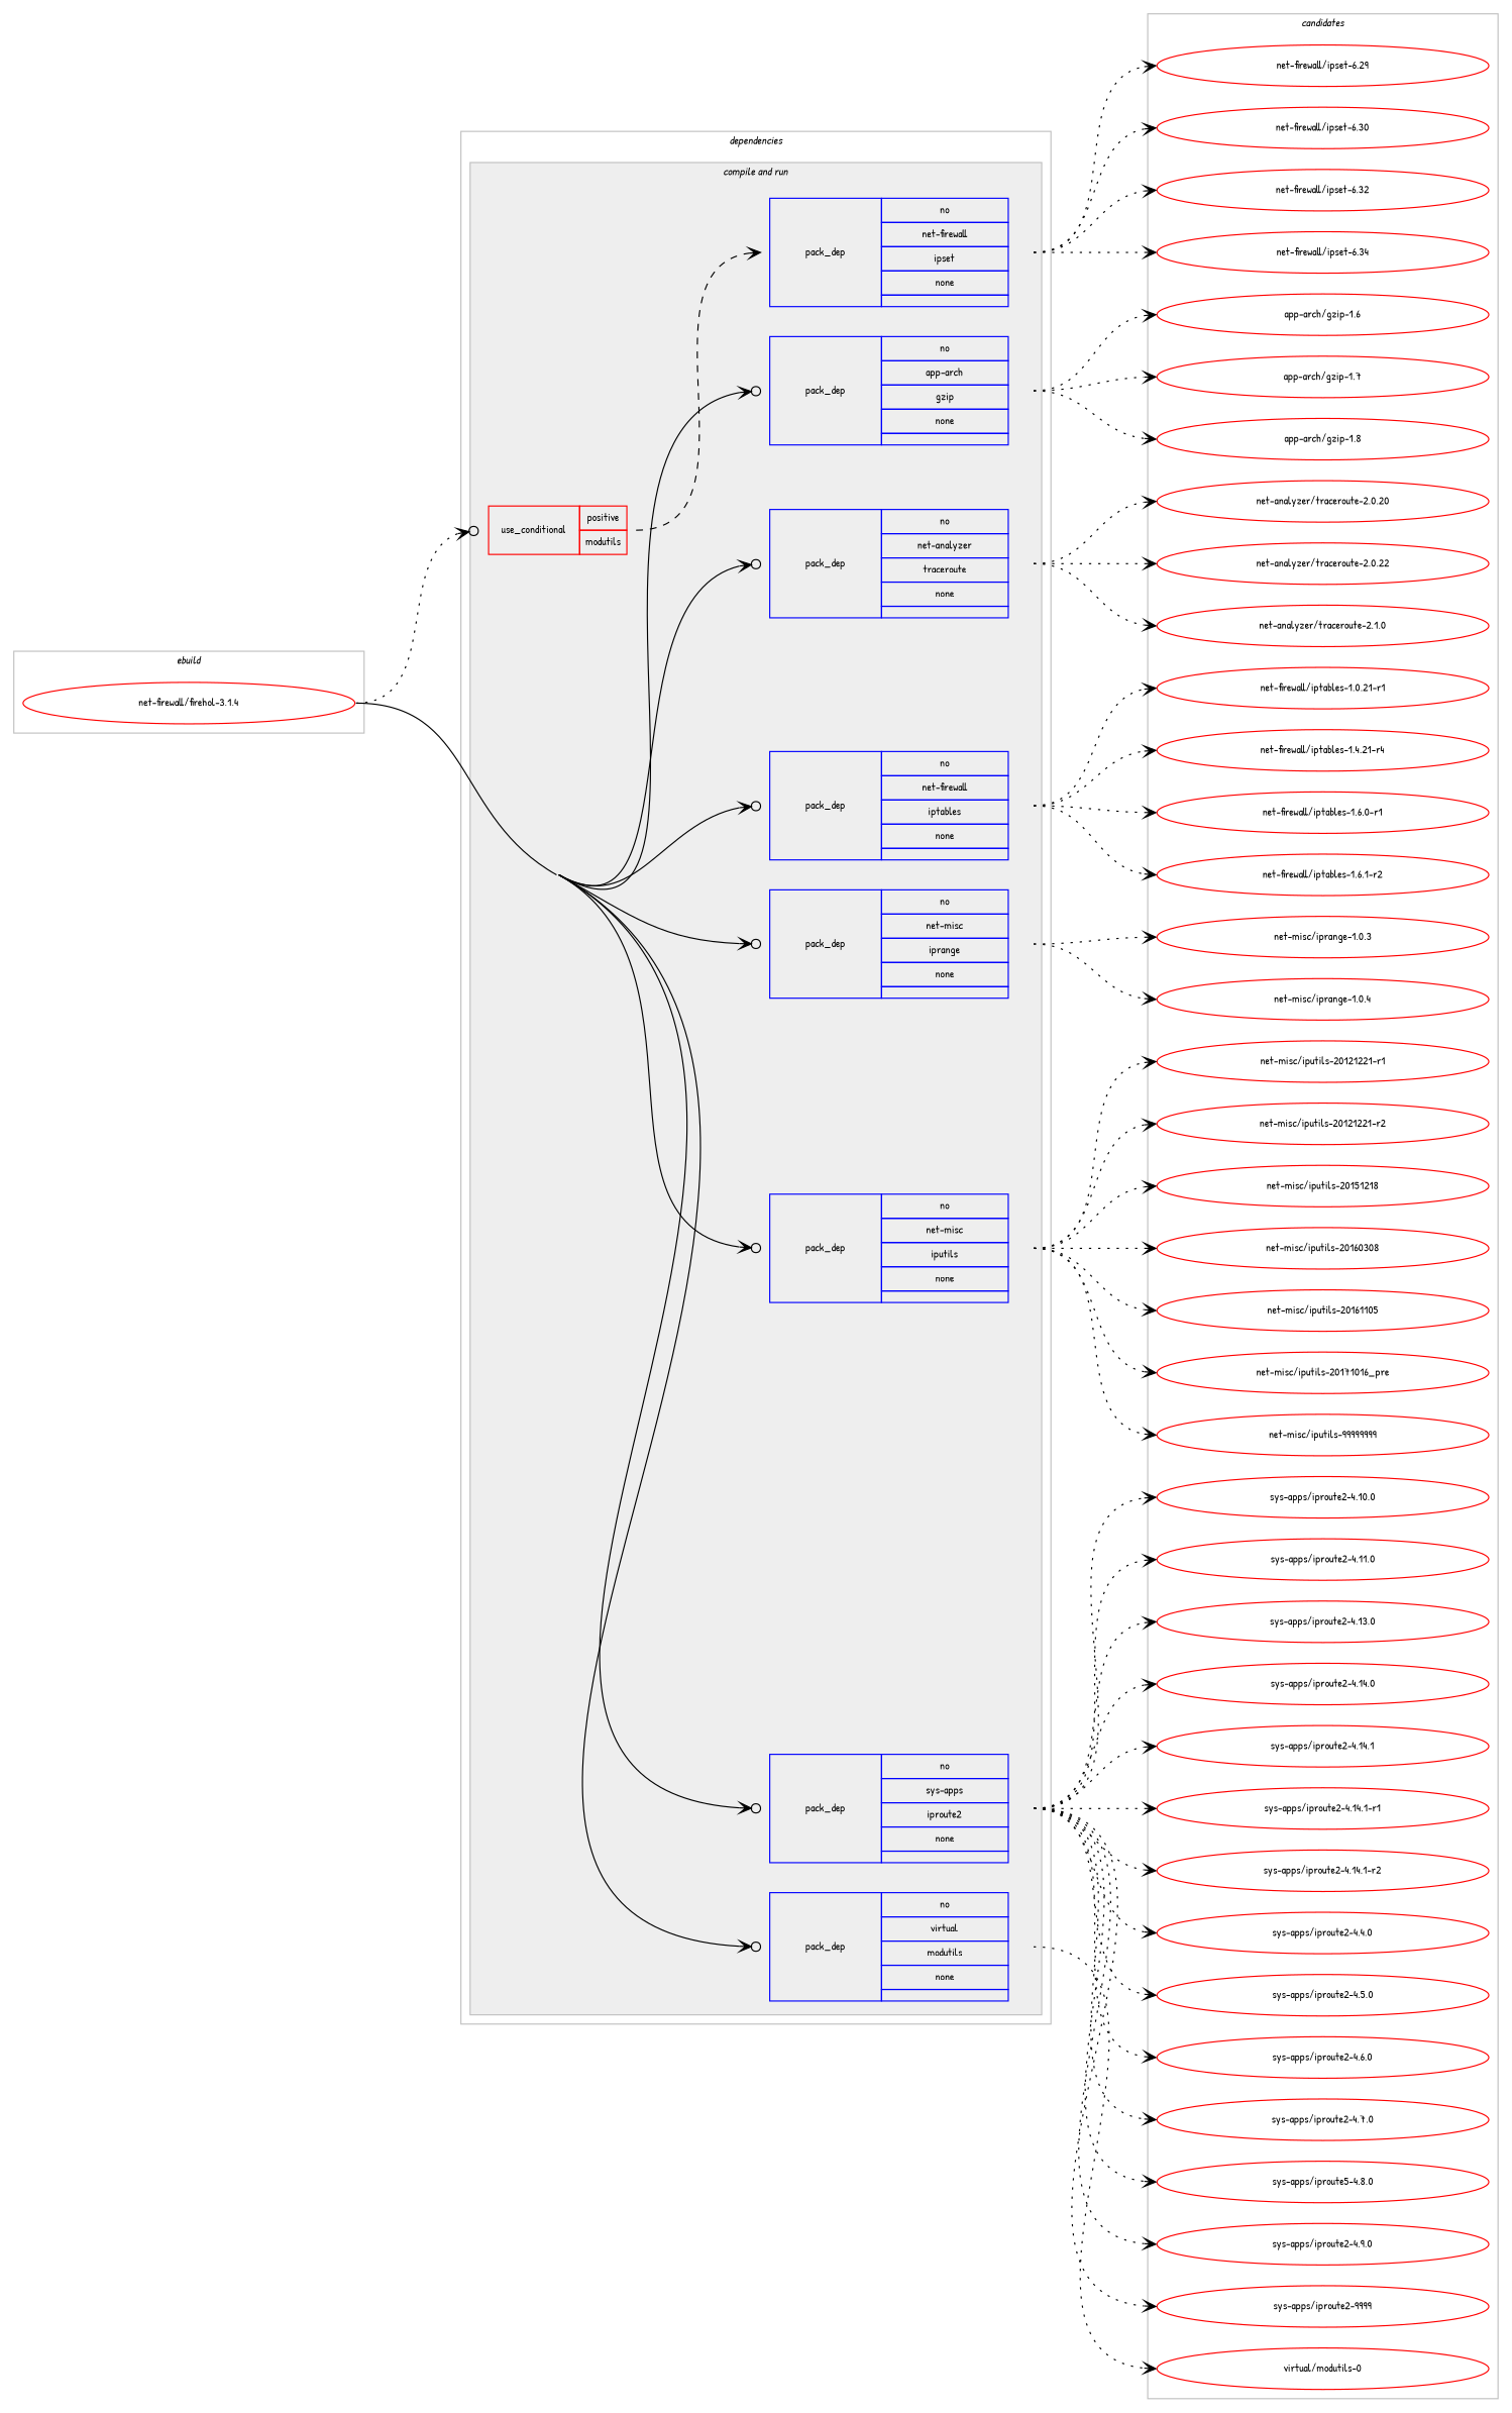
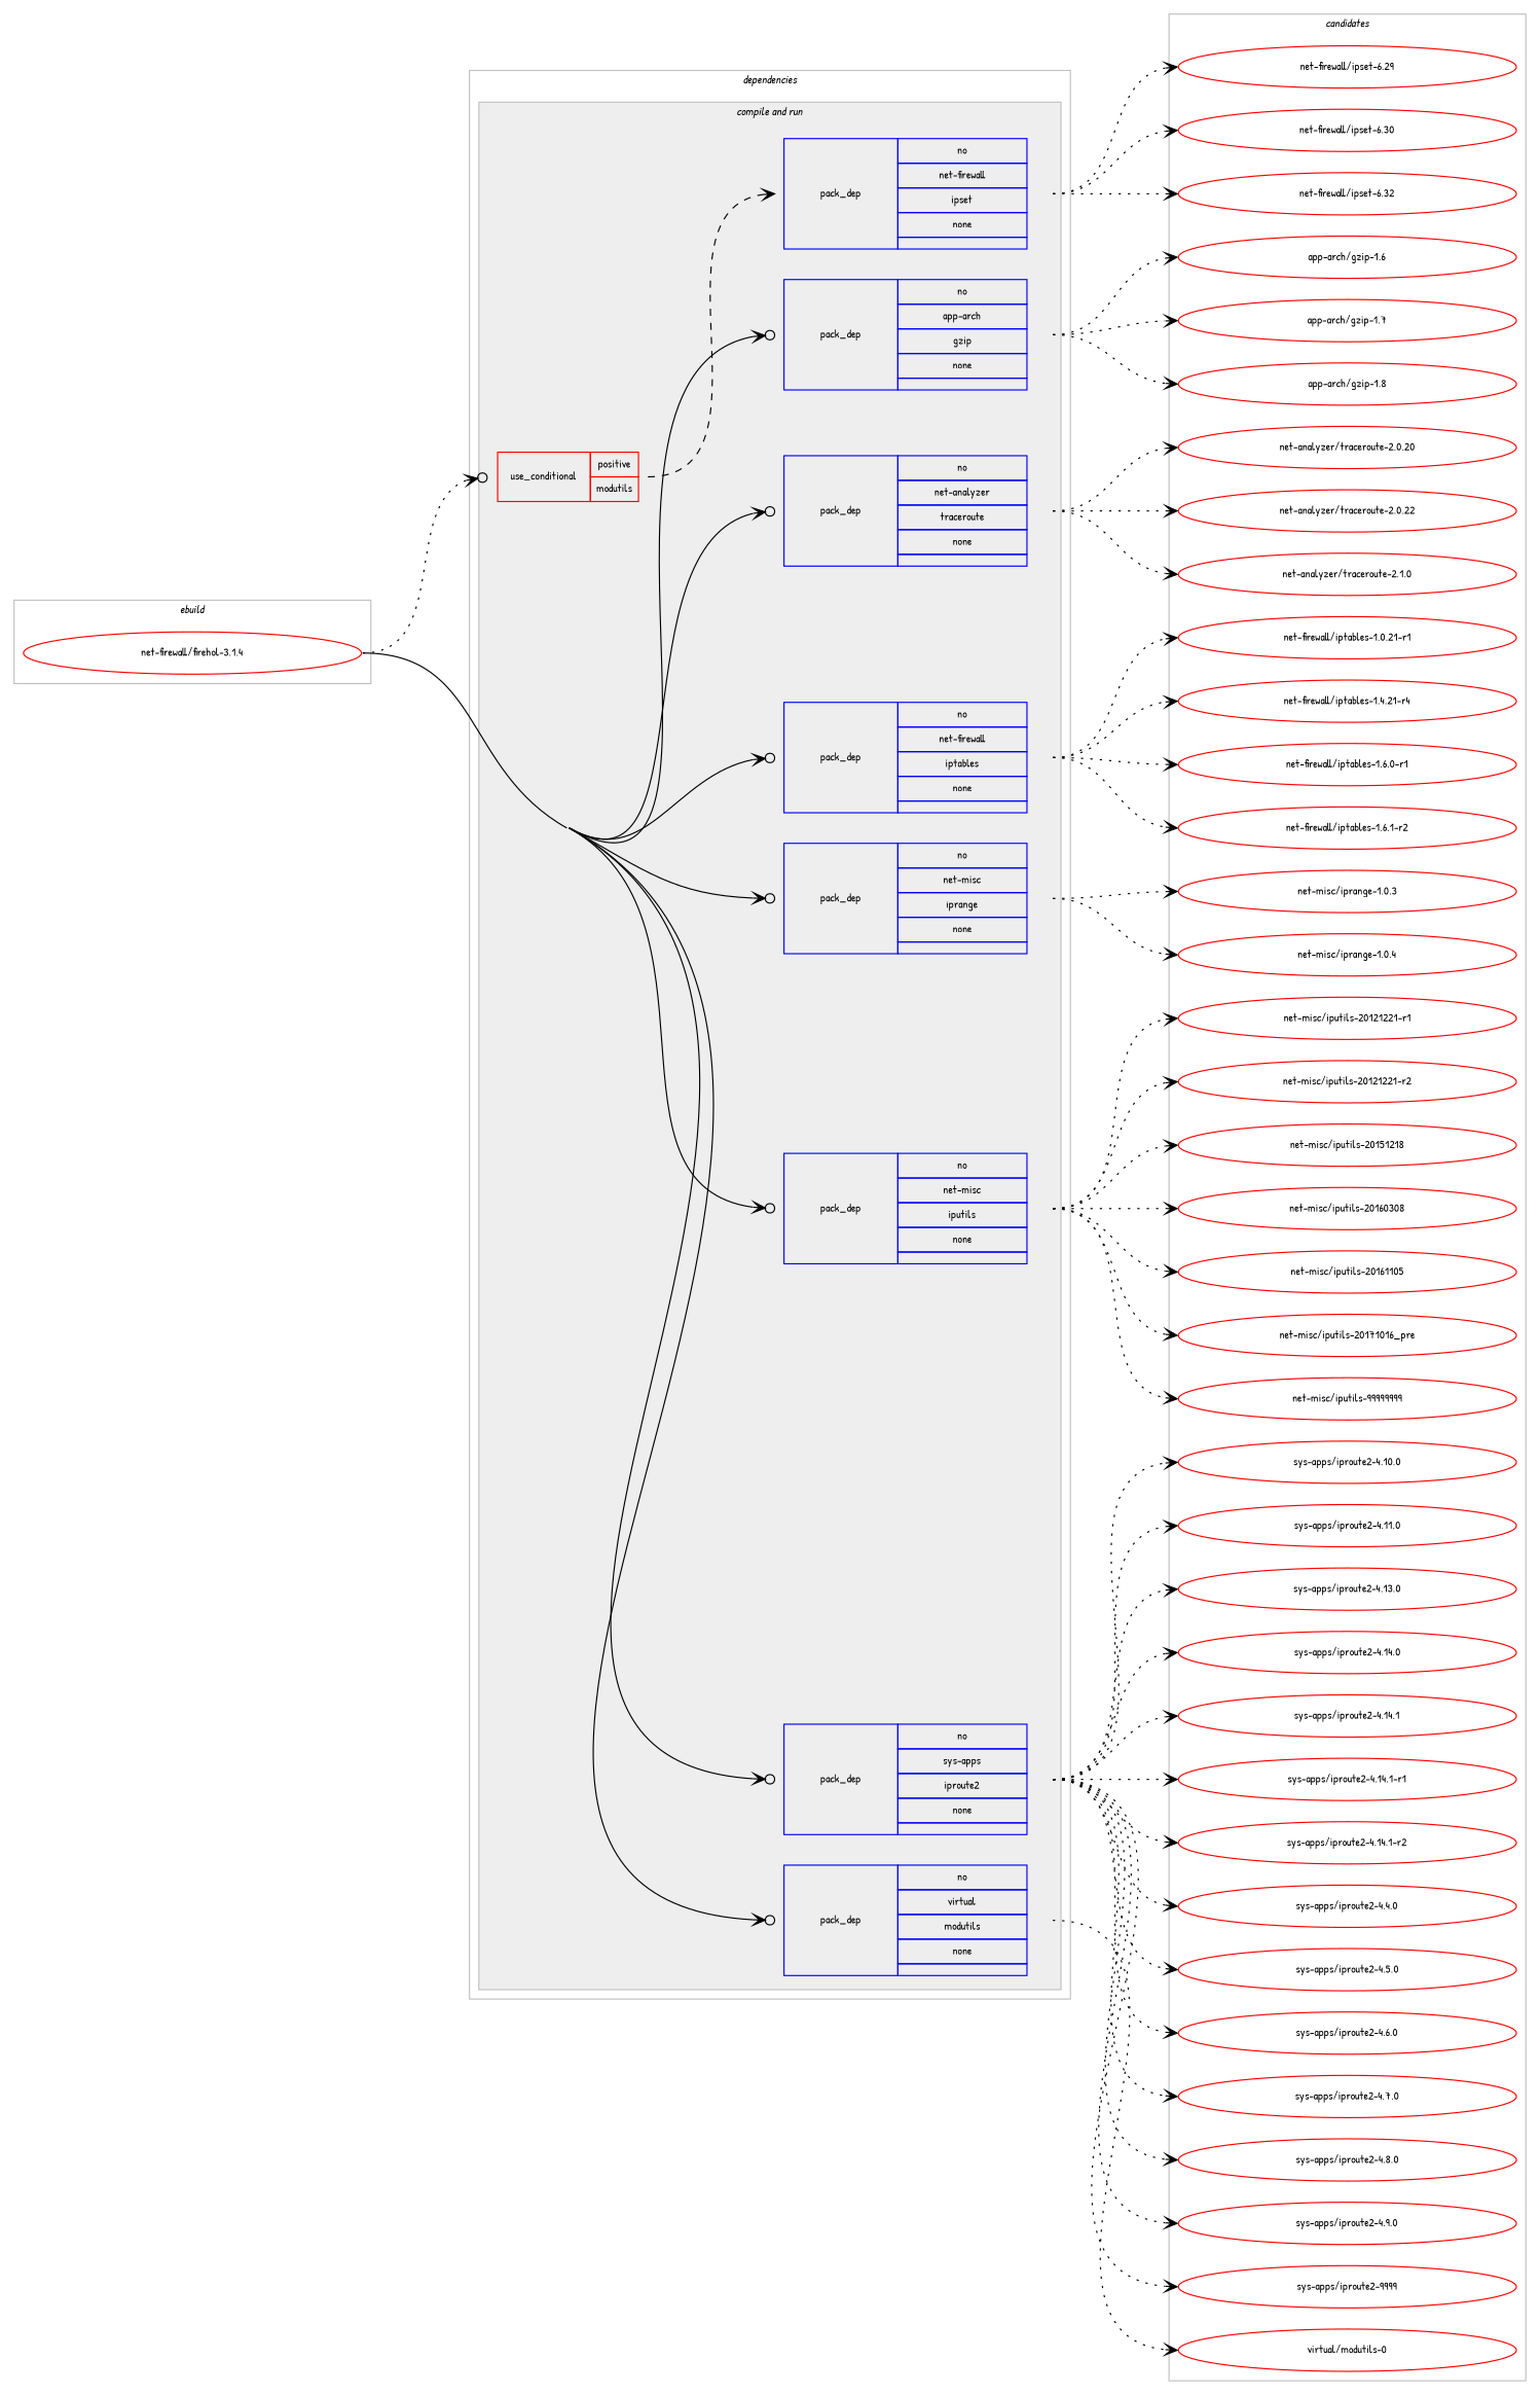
  digraph {
    compound=true
    concentrate=true
    fontname="Patrick Hand"
    fontsize=10
    newrank=true
    rankdir=LR
    ranksep=1.5
    node [color=red fontname="Patrick Hand" fontsize=10]
    edge [arrowhead=vee fontname="Patrick Hand" headport=w style=dotted tailport=e weight=100]
    n1 [label="net-firewall/firehol-3.1.4" width=4]
    n2 [color=blue label=<<TABLE BORDER="0" CELLBORDER="1" CELLSPACING="0" CELLPADDING="4" WIDTH="220"><TR><TD ROWSPAN="6" CELLPADDING="30">pack_dep</TD></TR><TR><TD WIDTH="110">no</TD></TR><TR><TD>net-firewall</TD></TR><TR><TD>ipset</TD></TR><TR><TD>none</TD></TR><TR><TD></TD></TR></TABLE>> shape=none]
    n3 [label=<<TABLE BORDER="0" CELLBORDER="1" CELLSPACING="0" CELLPADDING="4"><TR><TD ROWSPAN="3" CELLPADDING="10">use_conditional</TD></TR><TR><TD>positive</TD></TR><TR><TD>modutils</TD></TR></TABLE>> shape=none]
    n4 [color=blue label=<<TABLE BORDER="0" CELLBORDER="1" CELLSPACING="0" CELLPADDING="4" WIDTH="220"><TR><TD ROWSPAN="6" CELLPADDING="30">pack_dep</TD></TR><TR><TD WIDTH="110">no</TD></TR><TR><TD>app-arch</TD></TR><TR><TD>gzip</TD></TR><TR><TD>none</TD></TR><TR><TD></TD></TR></TABLE>> shape=none]
    n5 [color=blue label=<<TABLE BORDER="0" CELLBORDER="1" CELLSPACING="0" CELLPADDING="4" WIDTH="220"><TR><TD ROWSPAN="6" CELLPADDING="30">pack_dep</TD></TR><TR><TD WIDTH="110">no</TD></TR><TR><TD>net-analyzer</TD></TR><TR><TD>traceroute</TD></TR><TR><TD>none</TD></TR><TR><TD></TD></TR></TABLE>> shape=none]
    n6 [color=blue label=<<TABLE BORDER="0" CELLBORDER="1" CELLSPACING="0" CELLPADDING="4" WIDTH="220"><TR><TD ROWSPAN="6" CELLPADDING="30">pack_dep</TD></TR><TR><TD WIDTH="110">no</TD></TR><TR><TD>net-firewall</TD></TR><TR><TD>iptables</TD></TR><TR><TD>none</TD></TR><TR><TD></TD></TR></TABLE>> shape=none]
    n7 [color=blue label=<<TABLE BORDER="0" CELLBORDER="1" CELLSPACING="0" CELLPADDING="4" WIDTH="220"><TR><TD ROWSPAN="6" CELLPADDING="30">pack_dep</TD></TR><TR><TD WIDTH="110">no</TD></TR><TR><TD>net-misc</TD></TR><TR><TD>iprange</TD></TR><TR><TD>none</TD></TR><TR><TD></TD></TR></TABLE>> shape=none]
    n8 [color=blue label=<<TABLE BORDER="0" CELLBORDER="1" CELLSPACING="0" CELLPADDING="4" WIDTH="220"><TR><TD ROWSPAN="6" CELLPADDING="30">pack_dep</TD></TR><TR><TD WIDTH="110">no</TD></TR><TR><TD>net-misc</TD></TR><TR><TD>iputils</TD></TR><TR><TD>none</TD></TR><TR><TD></TD></TR></TABLE>> shape=none]
    n9 [color=blue label=<<TABLE BORDER="0" CELLBORDER="1" CELLSPACING="0" CELLPADDING="4" WIDTH="220"><TR><TD ROWSPAN="6" CELLPADDING="30">pack_dep</TD></TR><TR><TD WIDTH="110">no</TD></TR><TR><TD>sys-apps</TD></TR><TR><TD>iproute2</TD></TR><TR><TD>none</TD></TR><TR><TD></TD></TR></TABLE>> shape=none]
    n10 [color=blue label=<<TABLE BORDER="0" CELLBORDER="1" CELLSPACING="0" CELLPADDING="4" WIDTH="220"><TR><TD ROWSPAN="6" CELLPADDING="30">pack_dep</TD></TR><TR><TD WIDTH="110">no</TD></TR><TR><TD>virtual</TD></TR><TR><TD>modutils</TD></TR><TR><TD>none</TD></TR><TR><TD></TD></TR></TABLE>> shape=none]
    n11 [label="net-firewall/ipset-6.29" width=4]
    n12 [label="net-firewall/ipset-6.30" width=4]
    n13 [label="net-firewall/ipset-6.32" width=4]
-   n14 [label="net-firewall/ipset-6.34" width=4]
    n15 [label="app-arch/gzip-1.6" width=4]
    n16 [label="app-arch/gzip-1.7" width=4]
    n17 [label="app-arch/gzip-1.8" width=4]
    n18 [label="net-analyzer/traceroute-2.0.20" width=4]
    n19 [label="net-analyzer/traceroute-2.0.22" width=4]
    n20 [label="net-analyzer/traceroute-2.1.0" width=4]
    n21 [label="net-firewall/iptables-1.0.21-r1" width=4]
    n22 [label="net-firewall/iptables-1.4.21-r4" width=4]
    n23 [label="net-firewall/iptables-1.6.0-r1" width=4]
    n24 [label="net-firewall/iptables-1.6.1-r2" width=4]
    n25 [label="net-misc/iprange-1.0.3" width=4]
    n26 [label="net-misc/iprange-1.0.4" width=4]
    n27 [label="net-misc/iputils-20121221-r1" width=4]
    n28 [label="net-misc/iputils-20121221-r2" width=4]
    n29 [label="net-misc/iputils-20151218" width=4]
    n30 [label="net-misc/iputils-20160308" width=4]
    n31 [label="net-misc/iputils-20161105" width=4]
    n32 [label="net-misc/iputils-20171016_pre" width=4]
    n33 [label="net-misc/iputils-99999999" width=4]
    n34 [label="sys-apps/iproute2-4.10.0" width=4]
    n35 [label="sys-apps/iproute2-4.11.0" width=4]
    n36 [label="sys-apps/iproute2-4.13.0" width=4]
    n37 [label="sys-apps/iproute2-4.14.0" width=4]
    n38 [label="sys-apps/iproute2-4.14.1" width=4]
    n39 [label="sys-apps/iproute2-4.14.1-r1" width=4]
    n40 [label="sys-apps/iproute2-4.14.1-r2" width=4]
    n41 [label="sys-apps/iproute2-4.4.0" width=4]
    n42 [label="sys-apps/iproute2-4.5.0" width=4]
    n43 [label="sys-apps/iproute2-4.6.0" width=4]
    n44 [label="sys-apps/iproute2-4.7.0" width=4]
-   n45 [label="sys-apps/iproute5-4.8.0" width=4]
+   n45 [label="sys-apps/iproute2-4.8.0" width=4]
    n46 [label="sys-apps/iproute2-4.9.0" width=4]
    n47 [label="sys-apps/iproute2-9999" width=4]
    n48 [label="virtual/modutils-0" width=4]
    subgraph cluster_1 {
      color=gray
      label=<<i>ebuild</i>>
      rank=same
      n1
    }
    subgraph cluster_2 {
      color=gray
      label=<<i>dependencies</i>>
      subgraph cluster_3 {
        color=gray
        fillcolor="#eeeeee"
        label=<<i>compile</i>>
        style=filled
      }
      subgraph cluster_4 {
        color=gray
        fillcolor="#eeeeee"
        label=<<i>compile and run</i>>
        style=filled
        subgraph sub_5 {
          color=gray
          fillcolor="#eeeeee"
          label=<<i>compile and run</i>>
          style=filled
          n3
          subgraph sub_6 {
            color=gray
            fillcolor="#eeeeee"
            label=<<i>compile and run</i>>
            style=filled
            n2
          }
        }
        subgraph sub_7 {
          color=gray
          fillcolor="#eeeeee"
          label=<<i>compile and run</i>>
          style=filled
          n4
        }
        subgraph sub_8 {
          color=gray
          fillcolor="#eeeeee"
          label=<<i>compile and run</i>>
          style=filled
          n5
        }
        subgraph sub_9 {
          color=gray
          fillcolor="#eeeeee"
          label=<<i>compile and run</i>>
          style=filled
          n6
        }
        subgraph sub_10 {
          color=gray
          fillcolor="#eeeeee"
          label=<<i>compile and run</i>>
          style=filled
          n7
        }
        subgraph sub_11 {
          color=gray
          fillcolor="#eeeeee"
          label=<<i>compile and run</i>>
          style=filled
          n8
        }
        subgraph sub_12 {
          color=gray
          fillcolor="#eeeeee"
          label=<<i>compile and run</i>>
          style=filled
          n9
        }
        subgraph sub_13 {
          color=gray
          fillcolor="#eeeeee"
          label=<<i>compile and run</i>>
          style=filled
          n10
        }
      }
      subgraph cluster_14 {
        color=gray
        fillcolor="#eeeeee"
        label=<<i>run</i>>
        style=filled
      }
    }
    subgraph cluster_15 {
      color=gray
      label=<<i>candidates</i>>
      rank=same
      subgraph sub_16 {
        color=black
        label=<<i>candidates</i>>
        nodesep=1
        rank=same
        n11
        n12
        n13
-       n14
      }
      subgraph sub_17 {
        color=black
        label=<<i>candidates</i>>
        nodesep=1
        rank=same
        n15
        n16
        n17
      }
      subgraph sub_18 {
        color=black
        label=<<i>candidates</i>>
        nodesep=1
        rank=same
        n18
        n19
        n20
      }
      subgraph sub_19 {
        color=black
        label=<<i>candidates</i>>
        nodesep=1
        rank=same
        n21
        n22
        n23
        n24
      }
      subgraph sub_20 {
        color=black
        label=<<i>candidates</i>>
        nodesep=1
        rank=same
        n25
        n26
      }
      subgraph sub_21 {
        color=black
        label=<<i>candidates</i>>
        nodesep=1
        rank=same
        n27
        n28
        n29
        n30
        n31
        n32
        n33
      }
      subgraph sub_22 {
        color=black
        label=<<i>candidates</i>>
        nodesep=1
        rank=same
        n34
        n35
        n36
        n37
        n38
        n39
        n40
        n41
        n42
        n43
        n44
        n45
        n46
        n47
      }
      subgraph sub_23 {
        color=black
        label=<<i>candidates</i>>
        nodesep=1
        rank=same
        n48
      }
    }
    n1 -> n3 [arrowhead=odotvee weight=20]
    n1 -> n4 [arrowhead=odotvee style=solid weight=20]
    n1 -> n5 [arrowhead=odotvee style=solid weight=20]
    n1 -> n6 [arrowhead=odotvee style=solid weight=20]
    n1 -> n7 [arrowhead=odotvee style=solid weight=20]
    n1 -> n8 [arrowhead=odotvee style=solid weight=20]
    n1 -> n9 [arrowhead=odotvee style=solid weight=20]
    n1 -> n10 [arrowhead=odotvee style=solid weight=20]
    n2 -> n11
    n2 -> n12
    n2 -> n13
-   n2 -> n14
    n3 -> n2 [style=dashed weight=20]
    n4 -> n15
    n4 -> n16
    n4 -> n17
    n5 -> n18
    n5 -> n19
    n5 -> n20
    n6 -> n21
    n6 -> n22
    n6 -> n23
    n6 -> n24
    n7 -> n25
    n7 -> n26
    n8 -> n27
    n8 -> n28
    n8 -> n29
    n8 -> n30
    n8 -> n31
    n8 -> n32
    n8 -> n33
    n9 -> n34
    n9 -> n35
    n9 -> n36
    n9 -> n37
    n9 -> n38
    n9 -> n39
    n9 -> n40
    n9 -> n41
    n9 -> n42
    n9 -> n43
    n9 -> n44
    n9 -> n45
    n9 -> n46
    n9 -> n47
    n10 -> n48
  }
